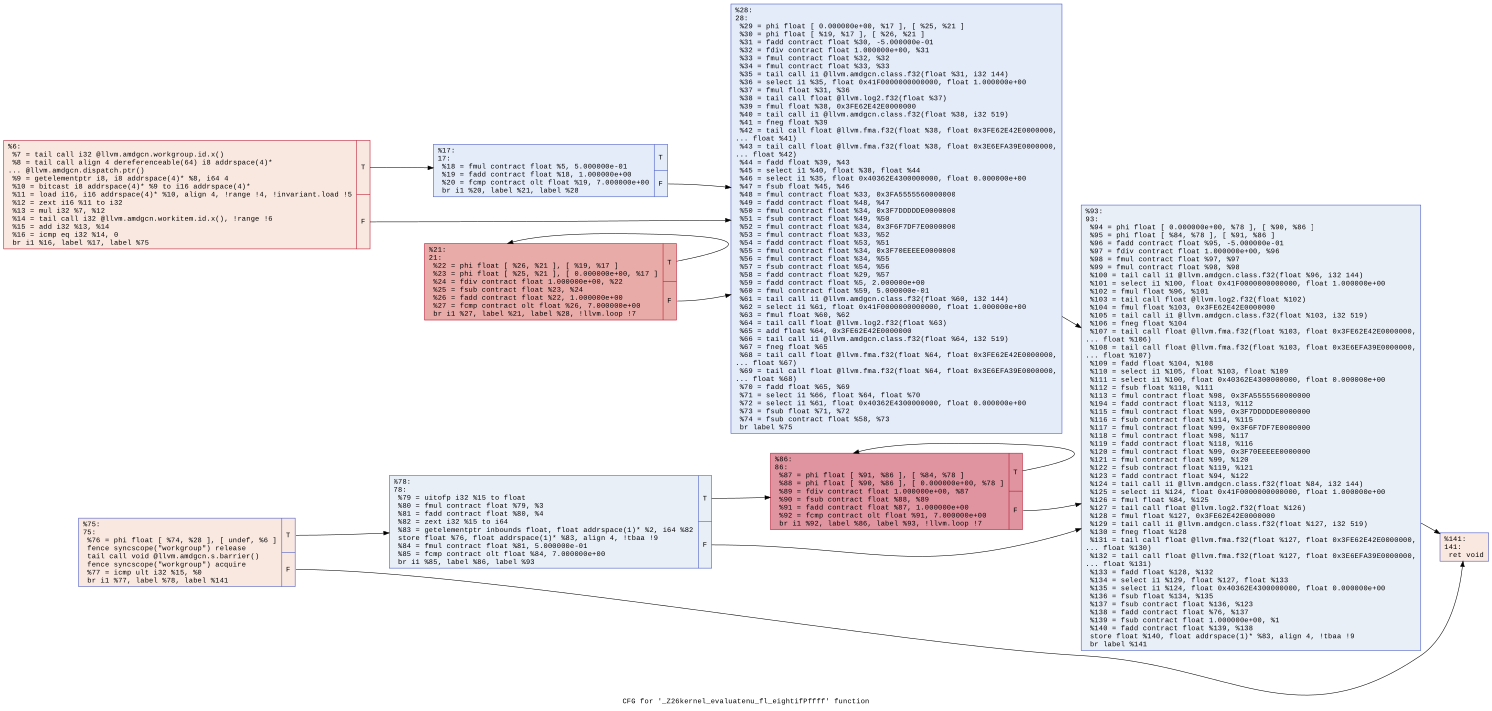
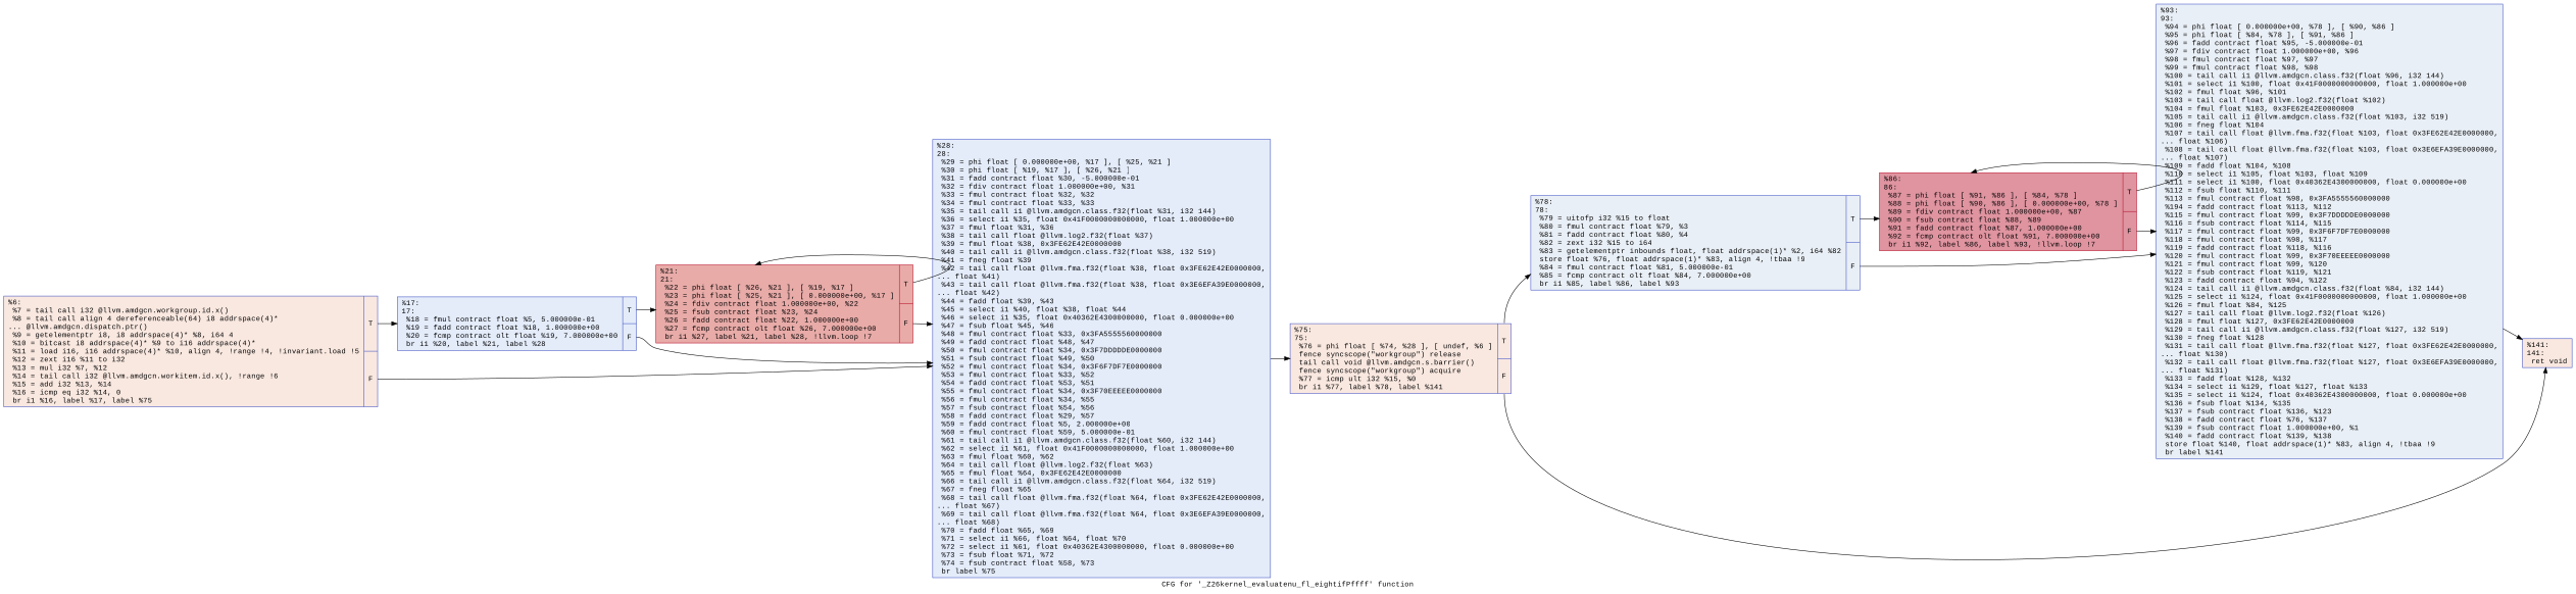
  digraph {
    fontname="Liberation Mono"
    label="CFG for '_Z26kernel_evaluatenu_fl_eightifPffff' function"
    rankdir=LR
    node [color="#3d50c3ff" fillcolor="#f1ccb870" fontname="Liberation Mono" shape=record style=filled]
    edge [fontname="Liberation Mono" tailport=s0]
-   n1 [color="#b70d28ff" label="{%6:\l  %7 = tail call i32 @llvm.amdgcn.workgroup.id.x()\l  %8 = tail call align 4 dereferenceable(64) i8 addrspace(4)*\l... @llvm.amdgcn.dispatch.ptr()\l  %9 = getelementptr i8, i8 addrspace(4)* %8, i64 4\l  %10 = bitcast i8 addrspace(4)* %9 to i16 addrspace(4)*\l  %11 = load i16, i16 addrspace(4)* %10, align 4, !range !4, !invariant.load !5\l  %12 = zext i16 %11 to i32\l  %13 = mul i32 %7, %12\l  %14 = tail call i32 @llvm.amdgcn.workitem.id.x(), !range !6\l  %15 = add i32 %13, %14\l  %16 = icmp eq i32 %14, 0\l  br i1 %16, label %17, label %75\l|{<s0>T|<s1>F}}"]
+   n1 [label="{%6:\l  %7 = tail call i32 @llvm.amdgcn.workgroup.id.x()\l  %8 = tail call align 4 dereferenceable(64) i8 addrspace(4)*\l... @llvm.amdgcn.dispatch.ptr()\l  %9 = getelementptr i8, i8 addrspace(4)* %8, i64 4\l  %10 = bitcast i8 addrspace(4)* %9 to i16 addrspace(4)*\l  %11 = load i16, i16 addrspace(4)* %10, align 4, !range !4, !invariant.load !5\l  %12 = zext i16 %11 to i32\l  %13 = mul i32 %7, %12\l  %14 = tail call i32 @llvm.amdgcn.workitem.id.x(), !range !6\l  %15 = add i32 %13, %14\l  %16 = icmp eq i32 %14, 0\l  br i1 %16, label %17, label %75\l|{<s0>T|<s1>F}}"]
    n2 [fillcolor="#c1d4f470" label="{%17:\l17:                                               \l  %18 = fmul contract float %5, 5.000000e-01\l  %19 = fadd contract float %18, 1.000000e+00\l  %20 = fcmp contract olt float %19, 7.000000e+00\l  br i1 %20, label %21, label %28\l|{<s0>T|<s1>F}}"]
-   n3 [fillcolor="#c1d4f470" label="{%28:\l28:                                               \l  %29 = phi float [ 0.000000e+00, %17 ], [ %25, %21 ]\l  %30 = phi float [ %19, %17 ], [ %26, %21 ]\l  %31 = fadd contract float %30, -5.000000e-01\l  %32 = fdiv contract float 1.000000e+00, %31\l  %33 = fmul contract float %32, %32\l  %34 = fmul contract float %33, %33\l  %35 = tail call i1 @llvm.amdgcn.class.f32(float %31, i32 144)\l  %36 = select i1 %35, float 0x41F0000000000000, float 1.000000e+00\l  %37 = fmul float %31, %36\l  %38 = tail call float @llvm.log2.f32(float %37)\l  %39 = fmul float %38, 0x3FE62E42E0000000\l  %40 = tail call i1 @llvm.amdgcn.class.f32(float %38, i32 519)\l  %41 = fneg float %39\l  %42 = tail call float @llvm.fma.f32(float %38, float 0x3FE62E42E0000000,\l... float %41)\l  %43 = tail call float @llvm.fma.f32(float %38, float 0x3E6EFA39E0000000,\l... float %42)\l  %44 = fadd float %39, %43\l  %45 = select i1 %40, float %38, float %44\l  %46 = select i1 %35, float 0x40362E4300000000, float 0.000000e+00\l  %47 = fsub float %45, %46\l  %48 = fmul contract float %33, 0x3FA5555560000000\l  %49 = fadd contract float %48, %47\l  %50 = fmul contract float %34, 0x3F7DDDDDE0000000\l  %51 = fsub contract float %49, %50\l  %52 = fmul contract float %34, 0x3F6F7DF7E0000000\l  %53 = fmul contract float %33, %52\l  %54 = fadd contract float %53, %51\l  %55 = fmul contract float %34, 0x3F70EEEEE0000000\l  %56 = fmul contract float %34, %55\l  %57 = fsub contract float %54, %56\l  %58 = fadd contract float %29, %57\l  %59 = fadd contract float %5, 2.000000e+00\l  %60 = fmul contract float %59, 5.000000e-01\l  %61 = tail call i1 @llvm.amdgcn.class.f32(float %60, i32 144)\l  %62 = select i1 %61, float 0x41F0000000000000, float 1.000000e+00\l  %63 = fmul float %60, %62\l  %64 = tail call float @llvm.log2.f32(float %63)\l  %65 = add float %64, 0x3FE62E42E0000000\l  %66 = tail call i1 @llvm.amdgcn.class.f32(float %64, i32 519)\l  %67 = fneg float %65\l  %68 = tail call float @llvm.fma.f32(float %64, float 0x3FE62E42E0000000,\l... float %67)\l  %69 = tail call float @llvm.fma.f32(float %64, float 0x3E6EFA39E0000000,\l... float %68)\l  %70 = fadd float %65, %69\l  %71 = select i1 %66, float %64, float %70\l  %72 = select i1 %61, float 0x40362E4300000000, float 0.000000e+00\l  %73 = fsub float %71, %72\l  %74 = fsub contract float %58, %73\l  br label %75\l}"]
+   n3 [fillcolor="#c1d4f470" label="{%28:\l28:                                               \l  %29 = phi float [ 0.000000e+00, %17 ], [ %25, %21 ]\l  %30 = phi float [ %19, %17 ], [ %26, %21 ]\l  %31 = fadd contract float %30, -5.000000e-01\l  %32 = fdiv contract float 1.000000e+00, %31\l  %33 = fmul contract float %32, %32\l  %34 = fmul contract float %33, %33\l  %35 = tail call i1 @llvm.amdgcn.class.f32(float %31, i32 144)\l  %36 = select i1 %35, float 0x41F0000000000000, float 1.000000e+00\l  %37 = fmul float %31, %36\l  %38 = tail call float @llvm.log2.f32(float %37)\l  %39 = fmul float %38, 0x3FE62E42E0000000\l  %40 = tail call i1 @llvm.amdgcn.class.f32(float %38, i32 519)\l  %41 = fneg float %39\l  %42 = tail call float @llvm.fma.f32(float %38, float 0x3FE62E42E0000000,\l... float %41)\l  %43 = tail call float @llvm.fma.f32(float %38, float 0x3E6EFA39E0000000,\l... float %42)\l  %44 = fadd float %39, %43\l  %45 = select i1 %40, float %38, float %44\l  %46 = select i1 %35, float 0x40362E4300000000, float 0.000000e+00\l  %47 = fsub float %45, %46\l  %48 = fmul contract float %33, 0x3FA5555560000000\l  %49 = fadd contract float %48, %47\l  %50 = fmul contract float %34, 0x3F7DDDDDE0000000\l  %51 = fsub contract float %49, %50\l  %52 = fmul contract float %34, 0x3F6F7DF7E0000000\l  %53 = fmul contract float %33, %52\l  %54 = fadd contract float %53, %51\l  %55 = fmul contract float %34, 0x3F70EEEEE0000000\l  %56 = fmul contract float %34, %55\l  %57 = fsub contract float %54, %56\l  %58 = fadd contract float %29, %57\l  %59 = fadd contract float %5, 2.000000e+00\l  %60 = fmul contract float %59, 5.000000e-01\l  %61 = tail call i1 @llvm.amdgcn.class.f32(float %60, i32 144)\l  %62 = select i1 %61, float 0x41F0000000000000, float 1.000000e+00\l  %63 = fmul float %60, %62\l  %64 = tail call float @llvm.log2.f32(float %63)\l  %65 = fmul float %64, 0x3FE62E42E0000000\l  %66 = tail call i1 @llvm.amdgcn.class.f32(float %64, i32 519)\l  %67 = fneg float %65\l  %68 = tail call float @llvm.fma.f32(float %64, float 0x3FE62E42E0000000,\l... float %67)\l  %69 = tail call float @llvm.fma.f32(float %64, float 0x3E6EFA39E0000000,\l... float %68)\l  %70 = fadd float %65, %69\l  %71 = select i1 %66, float %64, float %70\l  %72 = select i1 %61, float 0x40362E4300000000, float 0.000000e+00\l  %73 = fsub float %71, %72\l  %74 = fsub contract float %58, %73\l  br label %75\l}"]
    n4 [color="#b70d28ff" fillcolor="#cc403a70" label="{%21:\l21:                                               \l  %22 = phi float [ %26, %21 ], [ %19, %17 ]\l  %23 = phi float [ %25, %21 ], [ 0.000000e+00, %17 ]\l  %24 = fdiv contract float 1.000000e+00, %22\l  %25 = fsub contract float %23, %24\l  %26 = fadd contract float %22, 1.000000e+00\l  %27 = fcmp contract olt float %26, 7.000000e+00\l  br i1 %27, label %21, label %28, !llvm.loop !7\l|{<s0>T|<s1>F}}"]
    n5 [label="{%75:\l75:                                               \l  %76 = phi float [ %74, %28 ], [ undef, %6 ]\l  fence syncscope(\"workgroup\") release\l  tail call void @llvm.amdgcn.s.barrier()\l  fence syncscope(\"workgroup\") acquire\l  %77 = icmp ult i32 %15, %0\l  br i1 %77, label %78, label %141\l|{<s0>T|<s1>F}}"]
    n6 [fillcolor="#cedaeb70" label="{%78:\l78:                                               \l  %79 = uitofp i32 %15 to float\l  %80 = fmul contract float %79, %3\l  %81 = fadd contract float %80, %4\l  %82 = zext i32 %15 to i64\l  %83 = getelementptr inbounds float, float addrspace(1)* %2, i64 %82\l  store float %76, float addrspace(1)* %83, align 4, !tbaa !9\l  %84 = fmul contract float %81, 5.000000e-01\l  %85 = fcmp contract olt float %84, 7.000000e+00\l  br i1 %85, label %86, label %93\l|{<s0>T|<s1>F}}"]
    n7 [label="{%141:\l141:                                              \l  ret void\l}"]
    n8 [color="#b70d28ff" fillcolor="#b70d2870" label="{%86:\l86:                                               \l  %87 = phi float [ %91, %86 ], [ %84, %78 ]\l  %88 = phi float [ %90, %86 ], [ 0.000000e+00, %78 ]\l  %89 = fdiv contract float 1.000000e+00, %87\l  %90 = fsub contract float %88, %89\l  %91 = fadd contract float %87, 1.000000e+00\l  %92 = fcmp contract olt float %91, 7.000000e+00\l  br i1 %92, label %86, label %93, !llvm.loop !7\l|{<s0>T|<s1>F}}"]
    n9 [fillcolor="#cedaeb70" label="{%93:\l93:                                               \l  %94 = phi float [ 0.000000e+00, %78 ], [ %90, %86 ]\l  %95 = phi float [ %84, %78 ], [ %91, %86 ]\l  %96 = fadd contract float %95, -5.000000e-01\l  %97 = fdiv contract float 1.000000e+00, %96\l  %98 = fmul contract float %97, %97\l  %99 = fmul contract float %98, %98\l  %100 = tail call i1 @llvm.amdgcn.class.f32(float %96, i32 144)\l  %101 = select i1 %100, float 0x41F0000000000000, float 1.000000e+00\l  %102 = fmul float %96, %101\l  %103 = tail call float @llvm.log2.f32(float %102)\l  %104 = fmul float %103, 0x3FE62E42E0000000\l  %105 = tail call i1 @llvm.amdgcn.class.f32(float %103, i32 519)\l  %106 = fneg float %104\l  %107 = tail call float @llvm.fma.f32(float %103, float 0x3FE62E42E0000000,\l... float %106)\l  %108 = tail call float @llvm.fma.f32(float %103, float 0x3E6EFA39E0000000,\l... float %107)\l  %109 = fadd float %104, %108\l  %110 = select i1 %105, float %103, float %109\l  %111 = select i1 %100, float 0x40362E4300000000, float 0.000000e+00\l  %112 = fsub float %110, %111\l  %113 = fmul contract float %98, 0x3FA5555560000000\l  %194 = fadd contract float %113, %112\l  %115 = fmul contract float %99, 0x3F7DDDDDE0000000\l  %116 = fsub contract float %114, %115\l  %117 = fmul contract float %99, 0x3F6F7DF7E0000000\l  %118 = fmul contract float %98, %117\l  %119 = fadd contract float %118, %116\l  %120 = fmul contract float %99, 0x3F70EEEEE0000000\l  %121 = fmul contract float %99, %120\l  %122 = fsub contract float %119, %121\l  %123 = fadd contract float %94, %122\l  %124 = tail call i1 @llvm.amdgcn.class.f32(float %84, i32 144)\l  %125 = select i1 %124, float 0x41F0000000000000, float 1.000000e+00\l  %126 = fmul float %84, %125\l  %127 = tail call float @llvm.log2.f32(float %126)\l  %128 = fmul float %127, 0x3FE62E42E0000000\l  %129 = tail call i1 @llvm.amdgcn.class.f32(float %127, i32 519)\l  %130 = fneg float %128\l  %131 = tail call float @llvm.fma.f32(float %127, float 0x3FE62E42E0000000,\l... float %130)\l  %132 = tail call float @llvm.fma.f32(float %127, float 0x3E6EFA39E0000000,\l... float %131)\l  %133 = fadd float %128, %132\l  %134 = select i1 %129, float %127, float %133\l  %135 = select i1 %124, float 0x40362E4300000000, float 0.000000e+00\l  %136 = fsub float %134, %135\l  %137 = fsub contract float %136, %123\l  %138 = fadd contract float %76, %137\l  %139 = fsub contract float 1.000000e+00, %1\l  %140 = fadd contract float %139, %138\l  store float %140, float addrspace(1)* %83, align 4, !tbaa !9\l  br label %141\l}"]
    n1 -> n2
    n1 -> n3 [tailport=s1]
    n2 -> n3 [tailport=s1]
-   n3 -> n9
+   n2 -> n4
+   n3 -> n5
    n4 -> n3 [tailport=s1]
    n4 -> n4
    n5 -> n6
    n5 -> n7 [tailport=s1]
    n6 -> n8
    n6 -> n9 [tailport=s1]
    n8 -> n8
    n8 -> n9 [tailport=s1]
    n9 -> n7
  }
